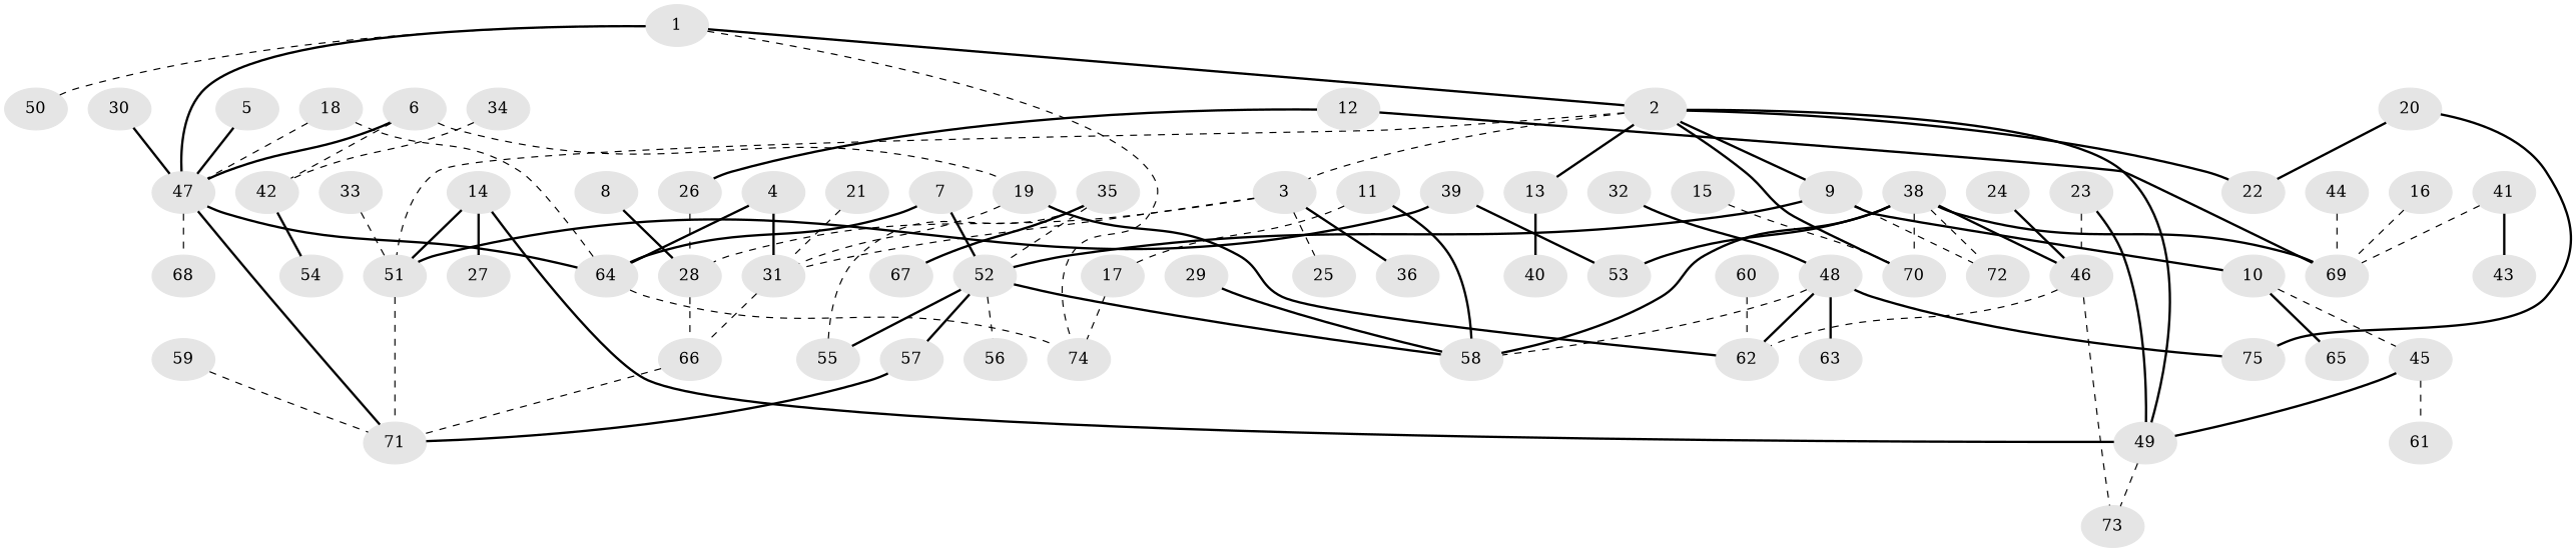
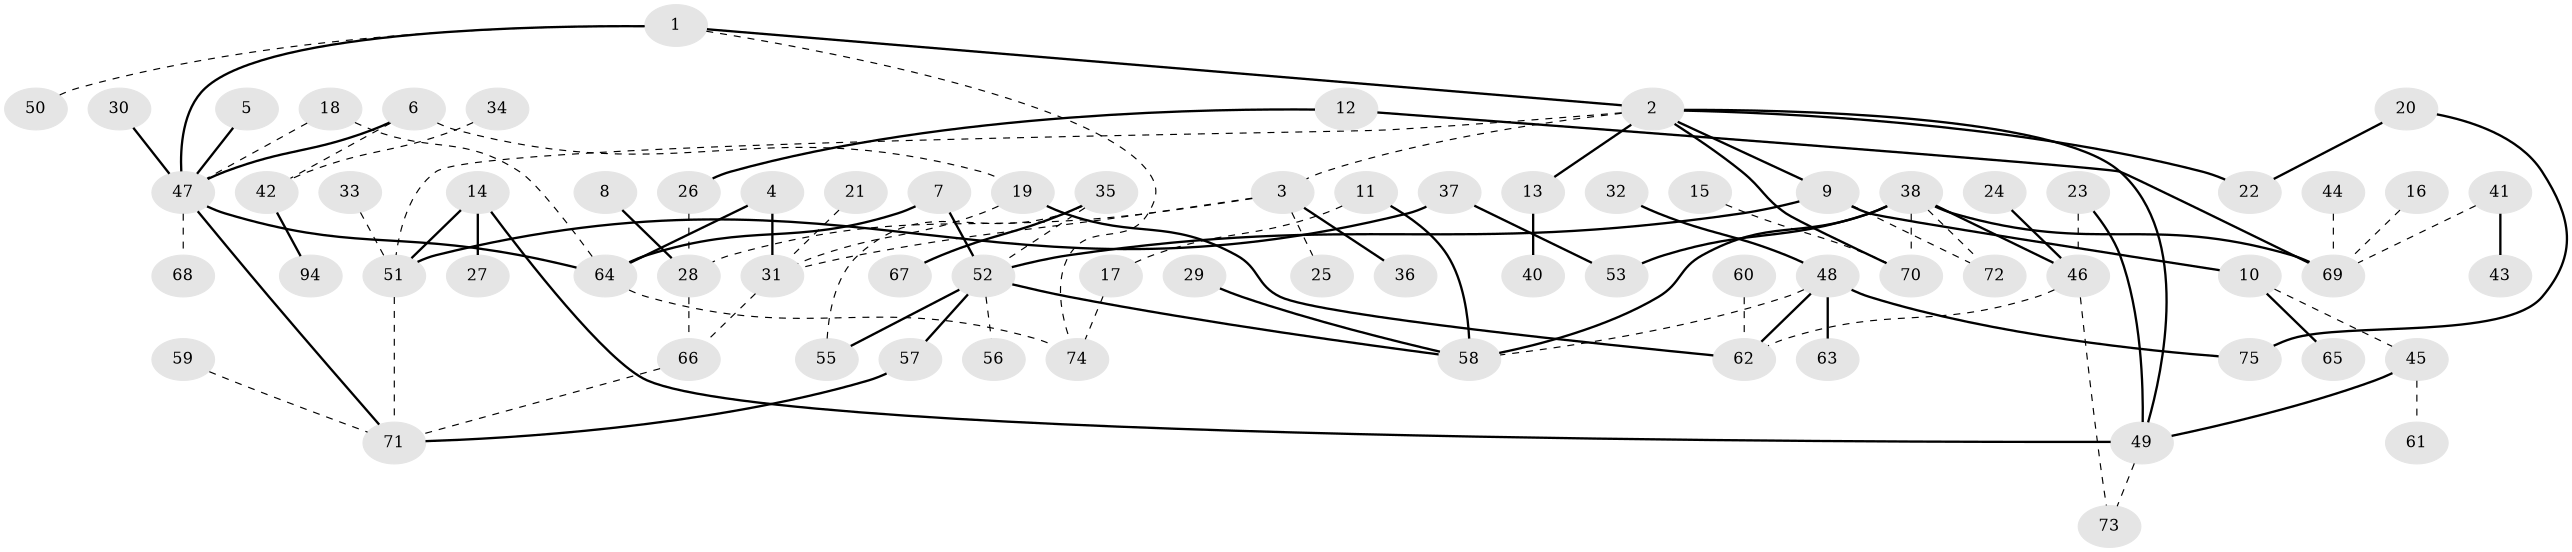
  graph {
    node [color=gray90 style=filled]
    edge [style=bold weight=1.0]
    1
    2
    47
    50
    74
    3
    9
    13
    22
    49
    51
    70
    64
    71
    68
    25
    28
    31
    36
    52
    10
    72
    40
    73
    66
    4
    5
    6
    19
    42
    62
-   54
+   54 [label=94]
    7
    58
    55
    56
    57
    8
    45
    65
    61
    11
    17
    12
    26
    69
    14
    27
    15
    16
    18
    20
    75
    21
    23
    46
    24
    29
    30
    32
    48
    63
    33
    34
    35
    67
    38
    53
-   39
+   39 [label=37]
    41
    43
    44
    59
    60
    1 -- 2
    1 -- 47
    1 -- 50 [style=dashed]
    1 -- 74 [style=dashed]
    2 -- 3 [style=dashed]
    2 -- 9
    2 -- 13
    2 -- 22
    2 -- 49
    2 -- 51 [style=dashed]
    2 -- 70
    47 -- 64
    47 -- 71
    47 -- 68 [style=dashed]
    3 -- 25 [style=dashed]
    3 -- 28 [style=dashed]
    3 -- 31 [style=dashed]
    3 -- 36
    9 -- 52
    9 -- 10
    9 -- 72 [style=dashed]
    13 -- 40
    49 -- 73 [style=dashed]
    51 -- 71 [style=dashed]
    64 -- 74 [style=dashed]
    28 -- 66 [style=dashed]
    31 -- 66 [style=dashed]
    52 -- 58
    52 -- 55
    52 -- 56 [style=dashed]
    52 -- 57
    10 -- 45 [style=dashed]
    10 -- 65
    66 -- 71 [style=dashed]
    4 -- 64
    4 -- 31
    5 -- 47
    6 -- 47
    6 -- 19 [style=dashed]
    6 -- 42 [style=dashed]
    19 -- 31 [style=dashed]
    19 -- 62
    42 -- 54
    7 -- 64
    7 -- 52
    57 -- 71
    8 -- 28
    45 -- 49
    45 -- 61 [style=dashed]
    11 -- 58
    11 -- 17 [style=dashed]
    17 -- 74 [style=dashed]
    12 -- 26
    12 -- 69
    26 -- 28 [style=dashed]
    14 -- 49
    14 -- 51
    14 -- 27
    15 -- 70 [style=dashed]
    16 -- 69 [style=dashed]
    18 -- 47 [style=dashed]
    18 -- 64 [style=dashed]
    20 -- 22
    20 -- 75
    21 -- 31 [style=dashed]
    23 -- 49
    23 -- 46 [style=dashed]
    46 -- 73 [style=dashed]
    46 -- 62 [style=dashed]
    24 -- 46
    29 -- 58
    30 -- 47
    32 -- 48
    48 -- 62
    48 -- 58 [style=dashed]
    48 -- 75
    48 -- 63
    33 -- 51 [style=dashed]
    34 -- 42 [style=dashed]
    35 -- 52 [style=dashed]
    35 -- 55 [style=dashed]
    35 -- 67
    38 -- 70 [style=dashed]
    38 -- 72 [style=dashed]
    38 -- 58
    38 -- 69
    38 -- 46
    38 -- 53
    39 -- 51
    39 -- 53
    41 -- 69 [style=dashed]
    41 -- 43
    44 -- 69 [style=dashed weight=2.0]
    59 -- 71 [style=dashed]
    60 -- 62 [style=dashed]
  }
